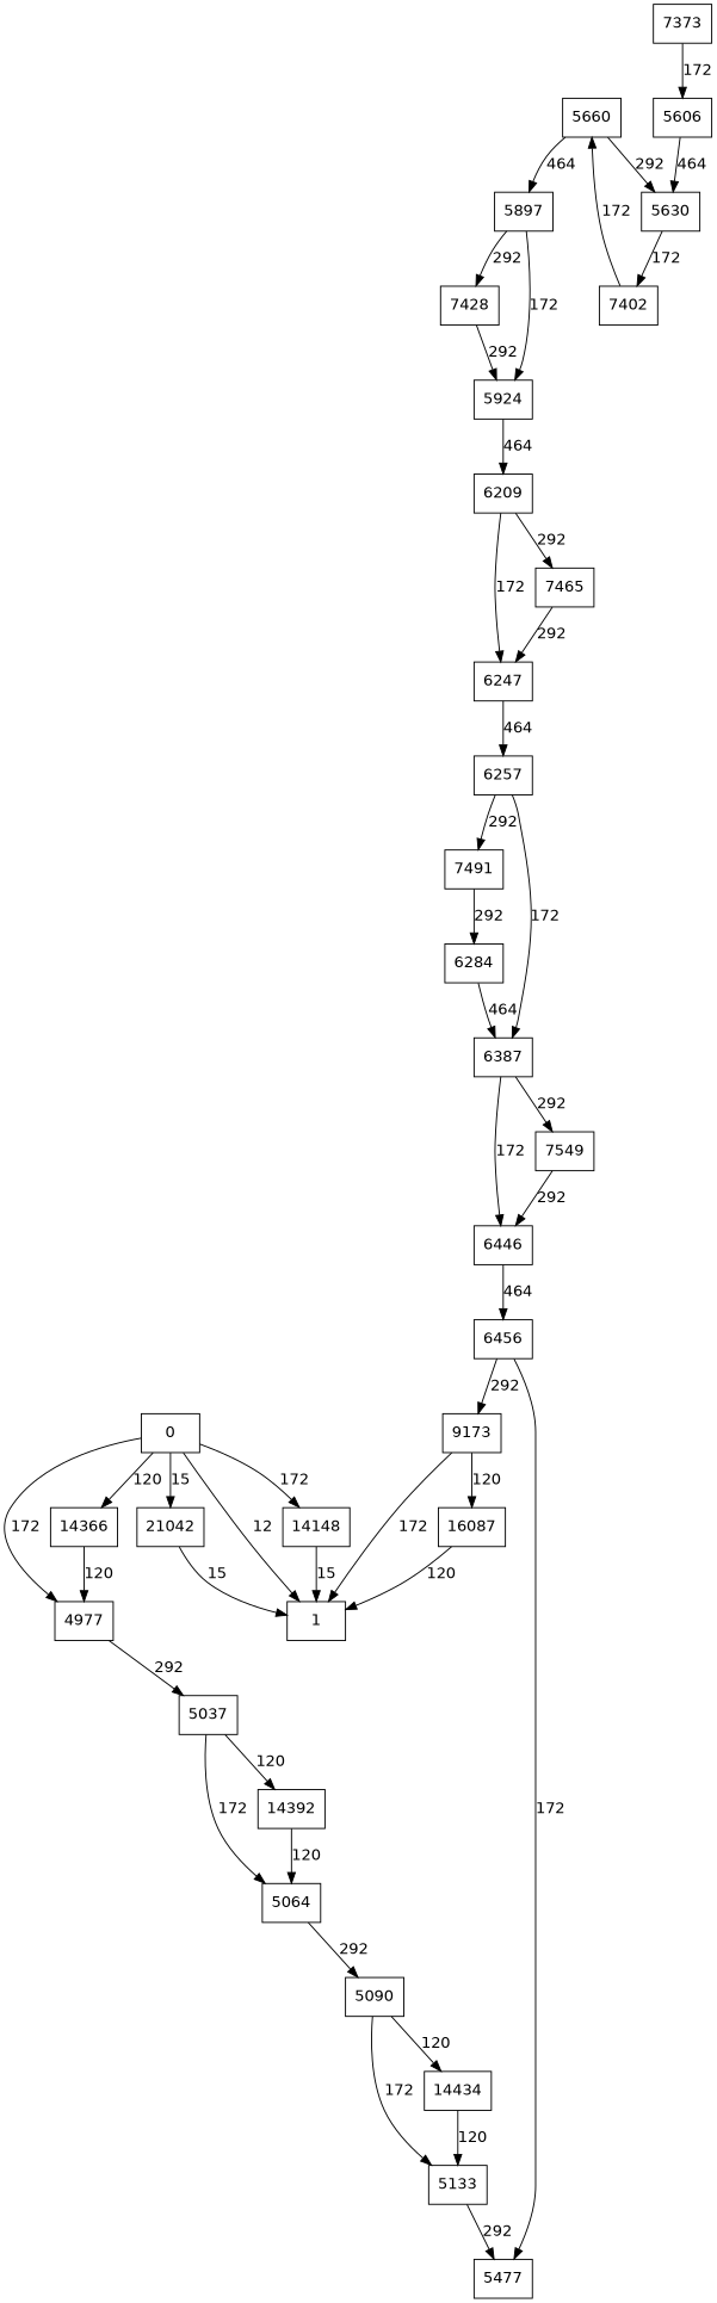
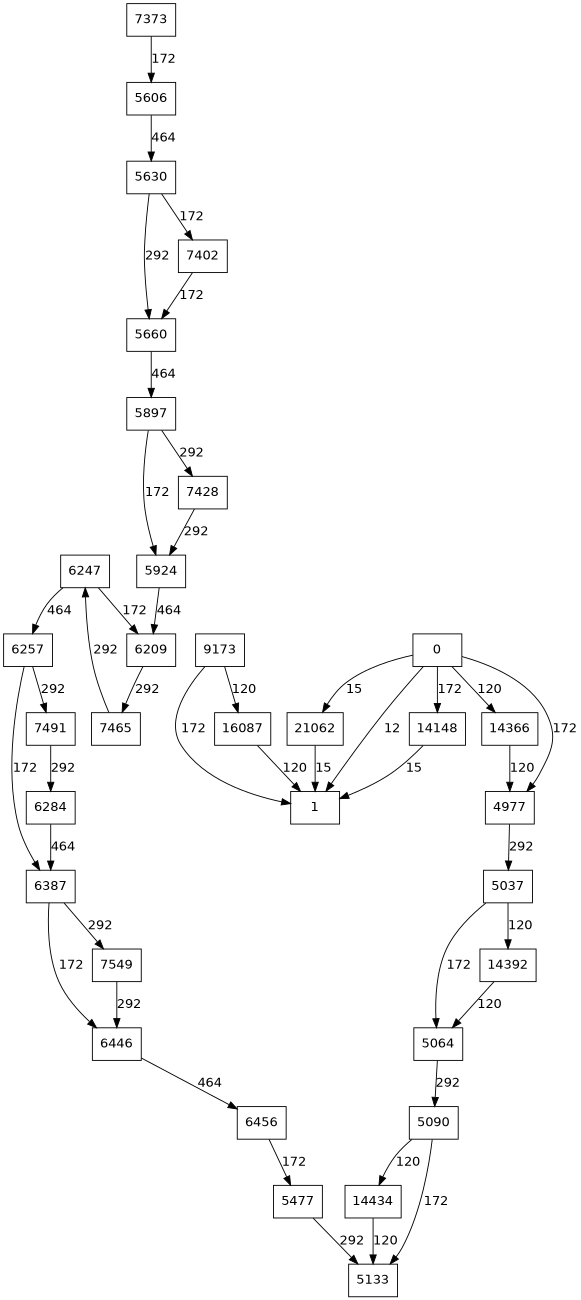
  digraph {
    fontname="DejaVu Sans"
    rankdir=TB
    node [fontname="DejaVu Sans" shape=rectangle]
    edge [fontname="DejaVu Sans"]
    4977
    5037
    5064
    14392
    5090
    5133
    14434
    5477
    5606
    5630
    7373
    5660
    7402
    5897
    5924
    7428
    6209
    6247
    7465
    6257
    7491
    6387
    6284
    6446
    7549
    6456
    9173
    1
    16087
    14148
    14366
-   21062 [label=21042]
+   21062
    0
    4977 -> 5037 [label=292]
    5037 -> 5064 [label=172]
    5037 -> 14392 [label=120]
    5064 -> 5090 [label=292]
    14392 -> 5064 [label=120]
    5090 -> 5133 [label=172]
    5090 -> 14434 [label=120]
-   5133 -> 5477 [label=292]
+   5477 -> 5133 [label=292]
    14434 -> 5133 [label=120]
    5606 -> 5630 [label=464]
-   5660 -> 5630 [label=292]
+   5630 -> 5660 [label=292]
    5630 -> 7402 [label=172]
    7373 -> 5606 [label=172]
    5660 -> 5897 [label=464]
    7402 -> 5660 [label=172]
    5897 -> 5924 [label=172]
    5897 -> 7428 [label=292]
    5924 -> 6209 [label=464]
    7428 -> 5924 [label=292]
-   6209 -> 6247 [label=172]
+   6247 -> 6209 [label=172]
    6209 -> 7465 [label=292]
    6247 -> 6257 [label=464]
    7465 -> 6247 [label=292]
    6257 -> 7491 [label=292]
    6257 -> 6387 [label=172]
    7491 -> 6284 [label=292]
    6387 -> 6446 [label=172]
    6387 -> 7549 [label=292]
    6284 -> 6387 [label=464]
    6446 -> 6456 [label=464]
    7549 -> 6446 [label=292]
    6456 -> 5477 [label=172]
-   6456 -> 9173 [label=292]
    9173 -> 1 [label=172]
    9173 -> 16087 [label=120]
    16087 -> 1 [label=120]
    14148 -> 1 [label=15]
    14366 -> 4977 [label=120]
    21062 -> 1 [label=15]
    0 -> 4977 [label=172]
    0 -> 1 [label=12]
    0 -> 14148 [label=172]
    0 -> 14366 [label=120]
    0 -> 21062 [label=15]
  }
